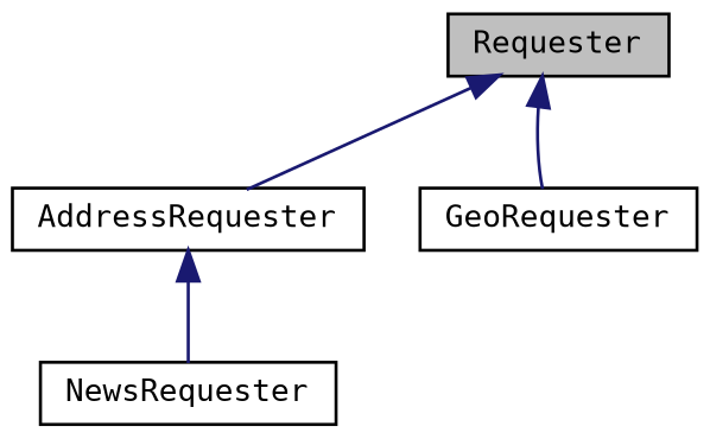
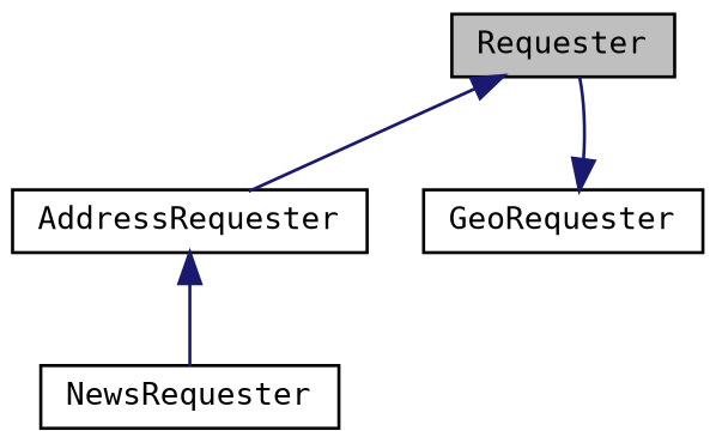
  digraph {
    fontname="DejaVu Sans Mono"
    node [color=black fillcolor=white fontname="DejaVu Sans Mono" fontsize=10 shape=record style=filled]
    edge [color=midnightblue dir=back fontname="DejaVu Sans Mono" fontsize=10 labelfontname=Helvetica labelfontsize=10 style=solid]
    n1 [fillcolor=grey75 fontcolor=black height=0.2 label=Requester width=0.4]
    n2 [height=0.2 label=AddressRequester width=0.4]
    n3 [height=0.2 label=GeoRequester width=0.4]
    n4 [height=0.2 label=NewsRequester width=0.4]
    n1 -> n2
-   n1 -> n3
+   n3 -> n1
    n2 -> n4
  }
